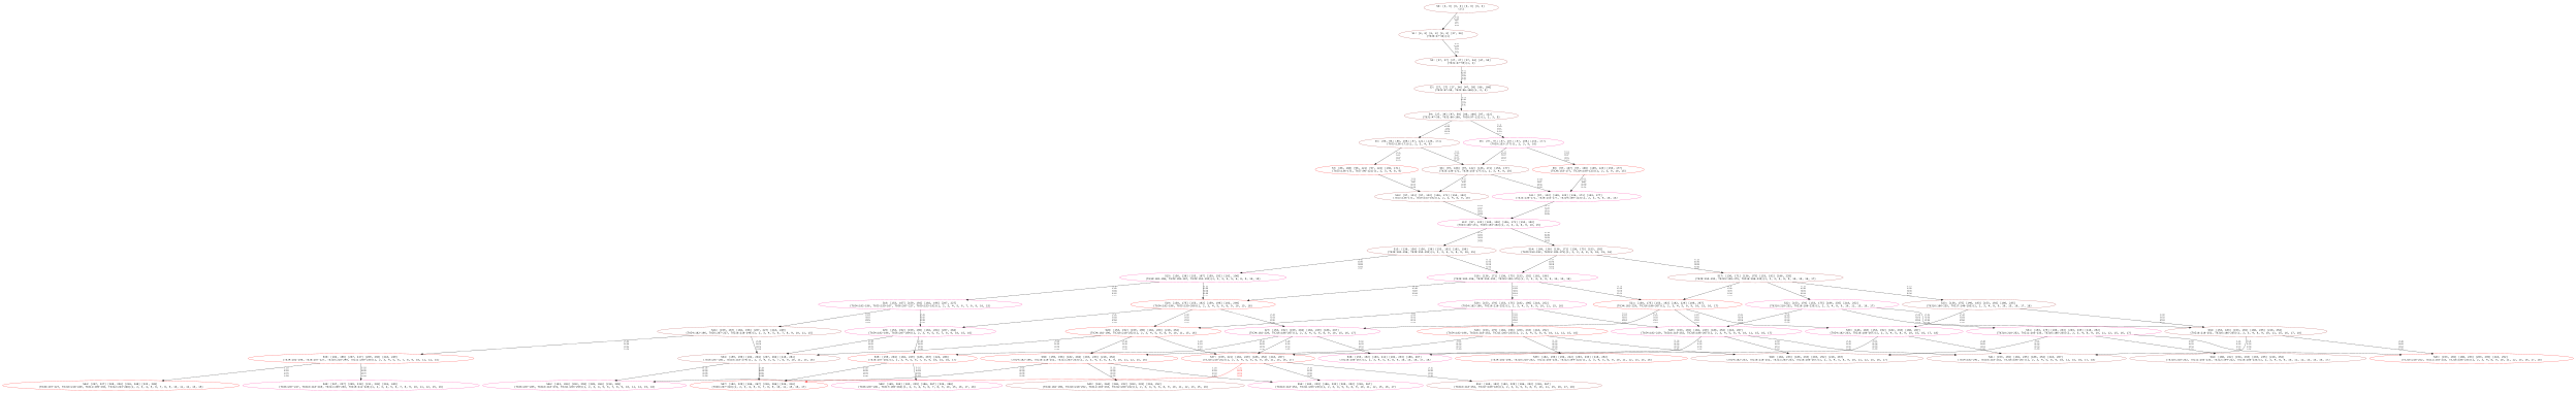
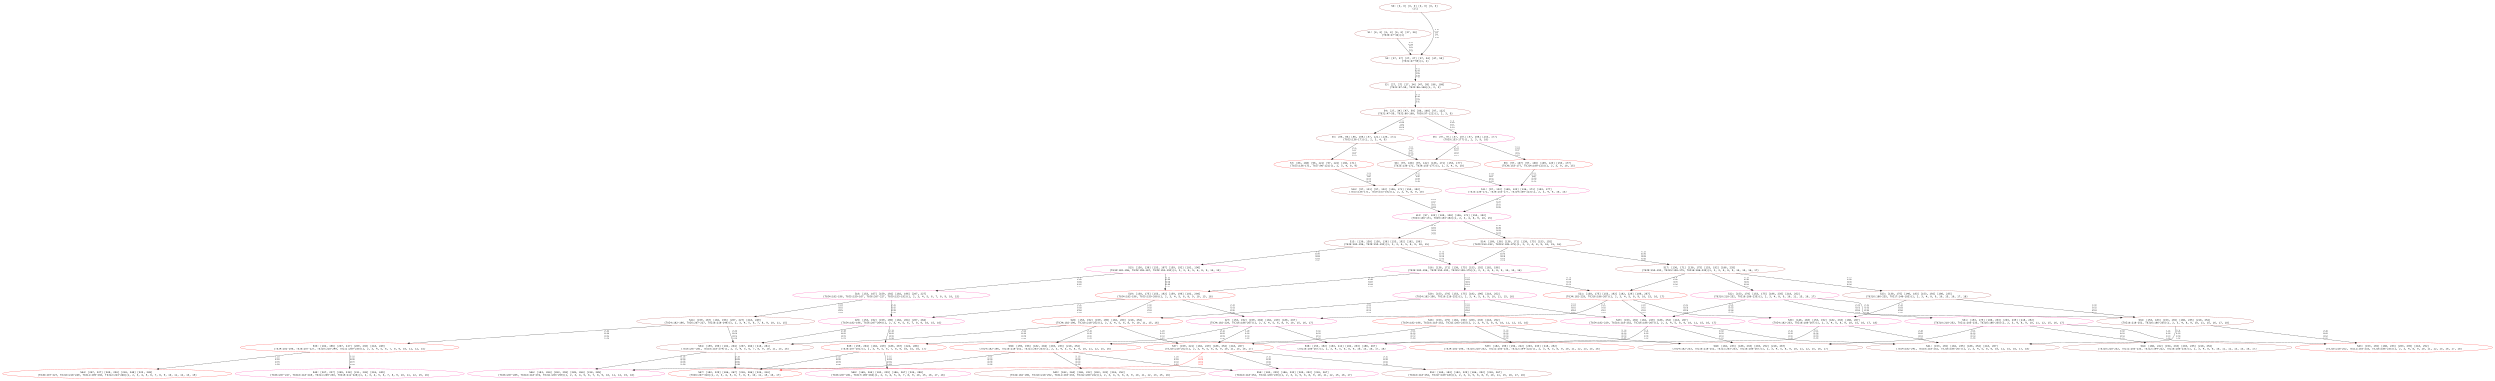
  digraph {
    fontname="Source Code Pro"
    node [color=brown fontname="Source Code Pro"]
    edge [fontname="Source Code Pro" fontsize=8]
    n1 [label="S0: [0, 0] [0, 0] [0, 0] [0, 0] \n{}{}"]
    n2 [label="S1: [0, 0] [0, 0] [0, 0] [27, 34] \n{T0J0:27-34}{1}"]
    n3 [label="S2: [27, 27] [27, 27] [27, 34] [47, 59] \n{T0J1:47-59}{1, 2}"]
    n4 [label="S3: [27, 27] [27, 34] [47, 59] [86, 108] \n{T0J1:47-59, T0J2:86-108}{1, 2, 3}"]
    n5 [label="S4: [27, 34] [47, 59] [86, 108] [97, 122] \n{T0J1:47-59, T0J2:86-108, T0J8:97-122}{1, 2, 3, 9}"]
    n6 [label="S5: [86, 86] [86, 108] [97, 122] [136, 171] \n{T0J3:136-171}{1, 2, 3, 4, 9}"]
    n7 [color=deeppink label="S6: [97, 97] [97, 107] [97, 108] [153, 177] \n{T0J9:153-177}{1, 2, 3, 9, 10}"]
    n8 [color=red label="S7: [86, 108] [96, 121] [97, 122] [136, 171] \n{T0J3:136-171, T0J7:96-121}{1, 2, 3, 4, 8, 9}"]
    n9 [label="S8: [97, 108] [97, 122] [136, 171] [153, 177] \n{T0J3:136-171, T0J9:153-177}{1, 2, 3, 4, 9, 10}"]
    n10 [color=red label="S9: [97, 107] [97, 108] [109, 123] [153, 177] \n{T0J9:153-177, T0J14:109-123}{1, 2, 3, 9, 10, 15}"]
    n11 [label="S10: [97, 121] [97, 122] [136, 171] [153, 192] \n{T0J3:136-171, T0J9:153-192}{1, 2, 3, 4, 8, 9, 10}"]
    n12 [color=deeppink label="S11: [97, 122] [109, 123] [136, 171] [153, 177] \n{T0J3:136-171, T0J9:153-177, T0J14:109-123}{1, 2, 3, 4, 9, 10, 15}"]
    n13 [color=deeppink label="S12: [97, 123] [109, 138] [136, 171] [153, 192] \n{T0J3:136-171, T0J9:153-192}{1, 2, 3, 4, 8, 9, 10, 15}"]
    n14 [label="S13: [136, 138] [136, 138] [153, 192] [182, 196] \n{T0J4:182-196, T0J9:153-192}{1, 2, 3, 4, 5, 8, 9, 10, 15}"]
    n15 [label="S14: [109, 138] [136, 171] [138, 175] [153, 192] \n{T0J9:153-192, T0J15:138-175}{1, 2, 3, 4, 8, 9, 10, 15, 16}"]
    n16 [color=deeppink label="S15: [136, 138] [153, 167] [159, 192] [182, 196] \n{T0J4:182-196, T0J5:159-167, T0J9:153-192}{1, 2, 3, 4, 5, 6, 8, 9, 10, 15}"]
    n17 [color=deeppink label="S16: [136, 171] [138, 175] [153, 192] [182, 196] \n{T0J4:182-196, T0J9:153-192, T0J15:138-175}{1, 2, 3, 4, 5, 8, 9, 10, 15, 16}"]
    n18 [label="S17: [136, 171] [138, 175] [153, 192] [186, 235] \n{T0J9:153-192, T0J15:138-175, T0J16:186-235}{1, 2, 3, 4, 8, 9, 10, 15, 16, 17}"]
    n19 [color=deeppink label="S18: [153, 167] [159, 192] [182, 196] [207, 227] \n{T0J4:182-196, T0J5:159-167, T0J6:207-227, T0J9:153-192}{1, 2, 3, 4, 5, 6, 7, 8, 9, 10, 15}"]
    n20 [color=red label="S19: [138, 175] [153, 192] [159, 196] [182, 200] \n{T0J4:182-196, T0J5:159-200}{1, 2, 3, 4, 5, 6, 8, 9, 10, 15, 16}"]
    n21 [color=deeppink label="S20: [153, 170] [153, 175] [182, 196] [218, 252] \n{T0J4:182-196, T0J10:218-252}{1, 2, 3, 4, 5, 8, 9, 10, 11, 15, 16}"]
    n22 [color=red label="S21: [138, 175] [153, 192] [182, 229] [186, 267] \n{T0J4:182-229, T0J16:186-267}{1, 2, 3, 4, 5, 8, 9, 10, 15, 16, 17}"]
    n23 [color=deeppink label="S22: [153, 170] [153, 175] [186, 235] [218, 252] \n{T0J10:218-252, T0J16:186-235}{1, 2, 3, 4, 8, 9, 10, 11, 15, 16, 17}"]
    n24 [label="S23: [138, 175] [146, 183] [153, 192] [186, 235] \n{T0J16:186-235, T0J17:146-183}{1, 2, 3, 4, 8, 9, 10, 15, 16, 17, 18}"]
    n25 [label="S24: [159, 167] [182, 196] [207, 227] [218, 249] \n{T0J4:182-196, T0J6:207-227, T0J10:218-249}{1, 2, 3, 4, 5, 6, 7, 8, 9, 10, 11, 15}"]
    n26 [color=deeppink label="S25: [153, 192] [159, 196] [182, 204] [207, 264] \n{T0J4:182-196, T0J6:207-264}{1, 2, 3, 4, 5, 6, 7, 8, 9, 10, 15, 16}"]
    n27 [color=red label="S26: [153, 192] [159, 196] [182, 200] [218, 252] \n{T0J4:182-196, T0J10:218-252}{1, 2, 3, 4, 5, 6, 8, 9, 10, 11, 15, 16}"]
    n28 [color=deeppink label="S27: [153, 192] [159, 204] [182, 229] [186, 267] \n{T0J4:182-229, T0J16:186-267}{1, 2, 3, 4, 5, 6, 8, 9, 10, 15, 16, 17}"]
    n29 [color=red label="S28: [153, 175] [182, 196] [203, 233] [218, 252] \n{T0J4:182-196, T0J10:218-252, T0J11:203-233}{1, 2, 3, 4, 5, 8, 9, 10, 11, 12, 15, 16}"]
    n30 [color=deeppink label="S29: [153, 192] [182, 229] [186, 252] [218, 267] \n{T0J4:182-229, T0J10:218-252, T0J16:186-267}{1, 2, 3, 4, 5, 8, 9, 10, 11, 15, 16, 17}"]
    n31 [color=deeppink label="S30: [146, 183] [153, 192] [182, 233] [186, 267] \n{T0J4:182-233, T0J16:186-267}{1, 2, 3, 4, 5, 8, 9, 10, 15, 16, 17, 18}"]
    n32 [color=deeppink label="S31: [153, 175] [186, 233] [203, 235] [218, 252] \n{T0J10:218-252, T0J11:203-233, T0J16:186-235}{1, 2, 3, 4, 8, 9, 10, 11, 12, 15, 16, 17}"]
    n33 [label="S32: [153, 183] [153, 192] [186, 235] [218, 252] \n{T0J10:218-252, T0J16:186-235}{1, 2, 3, 4, 8, 9, 10, 11, 15, 16, 17, 18}"]
    n34 [color=red label="S33: [182, 196] [207, 227] [209, 230] [218, 249] \n{T0J4:182-196, T0J6:207-227, T0J10:218-249, T0J11:209-230}{1, 2, 3, 4, 5, 6, 7, 8, 9, 10, 11, 12, 15}"]
    n35 [label="S34: [159, 196] [182, 204] [207, 264] [218, 281] \n{T0J6:207-281, T0J10:218-274}{1, 2, 3, 4, 5, 6, 7, 8, 9, 10, 11, 15, 16}"]
    n36 [color=red label="S35: [159, 204] [182, 229] [186, 267] [224, 288] \n{T0J6:207-281}{1, 2, 3, 4, 5, 6, 7, 8, 9, 10, 15, 16, 17}"]
    n37 [color=red label="S36: [159, 196] [182, 204] [203, 233] [218, 252] \n{T0J4:182-196, T0J10:218-252, T0J11:203-233}{1, 2, 3, 4, 5, 6, 8, 9, 10, 11, 12, 15, 16}"]
    n38 [color=red label="S37: [159, 221] [182, 229] [186, 252] [218, 267] \n{T0J10:218-252}{1, 2, 3, 4, 5, 6, 8, 9, 10, 11, 15, 16, 17}"]
    n39 [color=deeppink label="S38: [153, 192] [163, 212] [182, 233] [186, 267] \n{T0J16:186-267}{1, 2, 3, 4, 5, 6, 8, 9, 10, 15, 16, 17, 18}"]
    n40 [color=red label="S39: [182, 196] [194, 222] [203, 233] [218, 252] \n{T0J4:182-196, T0J10:218-252, T0J11:203-233, T0J12:194-222}{1, 2, 3, 4, 5, 8, 9, 10, 11, 12, 13, 15, 16}"]
    n41 [label="S40: [182, 233] [186, 233] [203, 252] [218, 267] \n{T0J4:182-233, T0J10:218-252, T0J11:203-233, T0J16:186-267}{1, 2, 3, 4, 5, 8, 9, 10, 11, 12, 15, 16, 17}"]
    n42 [label="S41: [153, 192] [182, 235] [186, 252] [218, 267] \n{T0J4:182-241, T0J10:218-252, T0J16:186-267}{1, 2, 3, 4, 5, 8, 9, 10, 11, 15, 16, 17, 18}"]
    n43 [label="S42: [186, 222] [194, 233] [203, 235] [218, 252] \n{T0J10:218-252, T0J11:203-233, T0J12:194-222, T0J16:186-235}{1, 2, 3, 4, 8, 9, 10, 11, 12, 13, 15, 16, 17}"]
    n44 [color=red label="S43: [153, 192] [186, 233] [203, 235] [218, 252] \n{T0J10:218-252, T0J11:203-233, T0J16:186-235}{1, 2, 3, 4, 8, 9, 10, 11, 12, 15, 16, 17, 18}"]
    n45 [color=red label="S44: [207, 227] [209, 230] [218, 248] [223, 249] \n{T0J6:207-227, T0J10:218-249, T0J11:209-230, T0J12:223-248}{1, 2, 3, 4, 5, 6, 7, 8, 9, 10, 11, 12, 13, 15}"]
    n46 [color=deeppink label="S45: [207, 227] [209, 228] [211, 230] [218, 249] \n{T0J6:207-227, T0J10:218-249, T0J11:209-230, T0J15:211-228}{1, 2, 3, 4, 5, 6, 7, 8, 9, 10, 11, 12, 15, 16}"]
    n47 [color=deeppink label="S46: [182, 204] [203, 259] [209, 264] [218, 285] \n{T0J6:207-285, T0J10:218-274, T0J11:203-259}{1, 2, 3, 4, 5, 6, 7, 8, 9, 10, 11, 12, 15, 16}"]
    n48 [color=red label="S47: [182, 229] [186, 267] [218, 286] [224, 310] \n{T0J6:207-310}{1, 2, 3, 4, 5, 6, 7, 8, 9, 10, 11, 15, 16, 17}"]
    n49 [color=deeppink label="S48: [169, 204] [182, 229] [186, 267] [224, 288] \n{T0J6:207-281, T0J17:169-204}{1, 2, 3, 4, 5, 6, 7, 8, 9, 10, 15, 16, 17, 18}"]
    n50 [label="S49: [182, 204] [200, 222] [203, 233] [218, 252] \n{T0J4:182-196, T0J10:218-252, T0J11:203-233, T0J12:200-222}{1, 2, 3, 4, 5, 6, 8, 9, 10, 11, 12, 13, 15, 16}"]
    n51 [color=deeppink label="S50: [182, 229] [186, 233] [209, 252] [218, 267] \n{T0J10:218-252, T0J11:203-233}{1, 2, 3, 4, 5, 6, 8, 9, 10, 11, 12, 15, 16, 17}"]
    n52 [label="S51: [169, 183] [182, 229] [186, 252] [218, 267] \n{T0J10:218-252, T0J17:169-183}{1, 2, 3, 4, 5, 6, 8, 9, 10, 11, 15, 16, 17, 18}"]
-   n1 -> n2 [label="T0 J0\nDL=300\nES=0\nLS=0\nEF=27\nLF=34"]
+   n1 -> n3 [label="T0 J0\nDL=300\nES=0\nLS=0\nEF=27\nLF=34"]
    n2 -> n3 [label="T0 J1\nDL=300\nES=27\nLS=34\nEF=47\nLF=59"]
    n3 -> n4 [label="T0 J2\nDL=300\nES=27\nLS=34\nEF=86\nLF=108"]
    n4 -> n5 [label="T0 J8\nDL=300\nES=27\nLS=34\nEF=97\nLF=122"]
    n5 -> n6 [label="T0 J3\nDL=300\nES=86\nLS=108\nEF=136\nLF=171"]
    n5 -> n7 [label="T0 J9\nDL=300\nES=97\nLS=107\nEF=153\nLF=177"]
    n6 -> n8 [label="T0 J7\nDL=300\nES=86\nLS=108\nEF=96\nLF=121"]
    n6 -> n9 [label="T0 J9\nDL=300\nES=97\nLS=107\nEF=153\nLF=177"]
    n7 -> n9 [label="T0 J3\nDL=300\nES=97\nLS=108\nEF=147\nLF=171"]
    n7 -> n10 [label="T0 J14\nDL=300\nES=97\nLS=107\nEF=109\nLF=123"]
    n8 -> n11 [label="T0 J9\nDL=300\nES=97\nLS=122\nEF=153\nLF=192"]
    n9 -> n11 [label="T0 J7\nDL=300\nES=97\nLS=108\nEF=107\nLF=121"]
    n9 -> n12 [label="T0 J14\nDL=300\nES=97\nLS=107\nEF=109\nLF=123"]
    n10 -> n12 [label="T0 J3\nDL=300\nES=97\nLS=108\nEF=147\nLF=171"]
    n11 -> n13 [label="T0 J14\nDL=300\nES=97\nLS=122\nEF=109\nLF=138"]
    n12 -> n13 [label="T0 J7\nDL=300\nES=97\nLS=122\nEF=107\nLF=135"]
    n13 -> n14 [label="T0 J4\nDL=300\nES=136\nLS=138\nEF=182\nLF=196"]
    n13 -> n15 [label="T0 J15\nDL=300\nES=109\nLS=138\nEF=138\nLF=175"]
    n14 -> n16 [label="T0 J5\nDL=300\nES=136\nLS=138\nEF=159\nLF=167"]
    n14 -> n17 [label="T0 J15\nDL=300\nES=136\nLS=138\nEF=165\nLF=175"]
    n15 -> n17 [label="T0 J4\nDL=300\nES=136\nLS=138\nEF=182\nLF=196"]
    n15 -> n18 [label="T0 J16\nDL=300\nES=109\nLS=138\nEF=186\nLF=235"]
    n16 -> n19 [label="T0 J6\nDL=300\nES=136\nLS=138\nEF=207\nLF=227"]
    n16 -> n20 [label="T0 J15\nDL=300\nES=136\nLS=138\nEF=165\nLF=175"]
    n17 -> n20 [label="T0 J5\nDL=300\nES=136\nLS=171\nEF=159\nLF=200"]
    n17 -> n21 [label="T0 J10\nDL=300\nES=153\nLS=170\nEF=218\nLF=252"]
    n17 -> n22 [label="T0 J16\nDL=300\nES=136\nLS=170\nEF=213\nLF=267"]
    n18 -> n22 [label="T0 J4\nDL=300\nES=136\nLS=171\nEF=182\nLF=229"]
    n18 -> n23 [label="T0 J10\nDL=300\nES=153\nLS=170\nEF=218\nLF=252"]
    n18 -> n24 [label="T0 J17\nDL=300\nES=136\nLS=170\nEF=146\nLF=183"]
    n19 -> n25 [label="T0 J10\nDL=300\nES=153\nLS=167\nEF=218\nLF=249"]
    n19 -> n26 [label="T0 J15\nDL=300\nES=153\nLS=167\nEF=182\nLF=204"]
    n20 -> n26 [label="T0 J6\nDL=300\nES=138\nLS=175\nEF=209\nLF=264"]
    n20 -> n27 [label="T0 J10\nDL=300\nES=153\nLS=170\nEF=218\nLF=252"]
    n20 -> n28 [label="T0 J16\nDL=300\nES=138\nLS=170\nEF=215\nLF=267"]
    n21 -> n27 [label="T0 J5\nDL=300\nES=153\nLS=170\nEF=176\nLF=199"]
    n21 -> n29 [label="T0 J11\nDL=300\nES=153\nLS=170\nEF=203\nLF=233"]
    n21 -> n30 [label="T0 J16\nDL=300\nES=153\nLS=170\nEF=230\nLF=267"]
    n22 -> n28 [label="T0 J5\nDL=300\nES=138\nLS=175\nEF=161\nLF=204"]
    n22 -> n30 [label="T0 J10\nDL=300\nES=153\nLS=170\nEF=218\nLF=252"]
    n22 -> n31 [label="T0 J17\nDL=300\nES=138\nLS=170\nEF=148\nLF=183"]
    n23 -> n30 [label="T0 J4\nDL=300\nES=153\nLS=170\nEF=199\nLF=228"]
    n23 -> n32 [label="T0 J11\nDL=300\nES=153\nLS=170\nEF=203\nLF=233"]
    n23 -> n33 [label="T0 J17\nDL=300\nES=153\nLS=170\nEF=163\nLF=183"]
    n24 -> n31 [label="T0 J4\nDL=300\nES=138\nLS=175\nEF=184\nLF=233"]
    n24 -> n33 [label="T0 J10\nDL=300\nES=153\nLS=170\nEF=218\nLF=252"]
    n25 -> n34 [label="T0 J11\nDL=300\nES=159\nLS=167\nEF=209\nLF=230"]
    n25 -> n35 [label="T0 J15\nDL=300\nES=159\nLS=167\nEF=188\nLF=204"]
    n26 -> n35 [label="T0 J10\nDL=300\nES=153\nLS=192\nEF=218\nLF=274"]
    n26 -> n36 [label="T0 J16\nDL=300\nES=153\nLS=191\nEF=230\nLF=288"]
    n27 -> n35 [label="T0 J6\nDL=300\nES=153\nLS=192\nEF=224\nLF=281"]
    n27 -> n37 [label="T0 J11\nDL=300\nES=153\nLS=170\nEF=203\nLF=233"]
    n27 -> n38 [label="T0 J16\nDL=300\nES=153\nLS=170\nEF=230\nLF=267"]
    n28 -> n36 [label="T0 J6\nDL=300\nES=153\nLS=192\nEF=224\nLF=281"]
    n28 -> n38 [label="T0 J10\nDL=300\nES=153\nLS=170\nEF=218\nLF=252"]
    n28 -> n39 [label="T0 J17\nDL=300\nES=153\nLS=170\nEF=163\nLF=183"]
    n29 -> n37 [label="T0 J5\nDL=300\nES=153\nLS=175\nEF=176\nLF=204"]
    n29 -> n40 [label="T0 J12\nDL=300\nES=153\nLS=170\nEF=194\nLF=222"]
    n29 -> n41 [label="T0 J16\nDL=300\nES=153\nLS=170\nEF=230\nLF=267"]
    n30 -> n38 [label="T0 J5\nDL=300\nES=153\nLS=192\nEF=176\nLF=221"]
    n30 -> n41 [label="T0 J11\nDL=300\nES=153\nLS=170\nEF=203\nLF=233"]
    n30 -> n42 [label="T0 J17\nDL=300\nES=153\nLS=170\nEF=163\nLF=183"]
    n31 -> n39 [label="T0 J5\nDL=300\nES=146\nLS=183\nEF=169\nLF=212"]
    n31 -> n42 [label="T0 J10\nDL=300\nES=153\nLS=170\nEF=218\nLF=252"]
    n32 -> n41 [label="T0 J4\nDL=300\nES=153\nLS=175\nEF=199\nLF=233"]
    n32 -> n43 [label="T0 J12\nDL=300\nES=153\nLS=170\nEF=194\nLF=222"]
    n32 -> n44 [label="T0 J17\nDL=300\nES=153\nLS=170\nEF=163\nLF=183"]
    n33 -> n42 [label="T0 J4\nDL=300\nES=153\nLS=183\nEF=199\nLF=241"]
    n33 -> n44 [label="T0 J11\nDL=300\nES=153\nLS=170\nEF=203\nLF=233"]
    n34 -> n45 [label="T0 J12\nDL=300\nES=182\nLS=196\nEF=223\nLF=248"]
    n34 -> n46 [label="T0 J15\nDL=300\nES=182\nLS=191\nEF=211\nLF=228"]
    n35 -> n47 [label="T0 J11\nDL=300\nES=159\nLS=196\nEF=209\nLF=259"]
    n35 -> n48 [label="T0 J16\nDL=300\nES=159\nLS=191\nEF=236\nLF=288"]
    n36 -> n48 [label="T0 J10\nDL=300\nES=159\nLS=204\nEF=224\nLF=286"]
    n36 -> n49 [label="T0 J17\nDL=300\nES=159\nLS=191\nEF=169\nLF=204"]
    n37 -> n47 [label="T0 J6\nDL=300\nES=159\nLS=196\nEF=230\nLF=285"]
    n37 -> n50 [label="T0 J12\nDL=300\nES=159\nLS=170\nEF=200\nLF=222"]
    n37 -> n51 [label="T0 J16\nDL=300\nES=159\nLS=170\nEF=236\nLF=267"]
    n38 -> n48 [color=Red fontcolor=Red label="T0 J6\nDL=300\nES=159\nLS=221\nEF=230\nLF=310"]
    n38 -> n51 [label="T0 J11\nDL=300\nES=159\nLS=170\nEF=209\nLF=233"]
    n38 -> n52 [label="T0 J17\nDL=300\nES=159\nLS=170\nEF=169\nLF=183"]
  }
